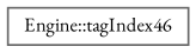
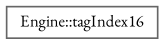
  digraph {
    rankdir=TB
    fontname="EB Garamond"
-   n1 [color=grey40 fillcolor=white fontname="EB Garamond" fontsize=10 height=0.2 label="Engine::tagIndex46" shape=box style=filled width=0.4]
+   n1 [color=grey40 fillcolor=white fontname="EB Garamond" fontsize=10 height=0.2 label="Engine::tagIndex16" shape=box style=filled width=0.4]
  }
